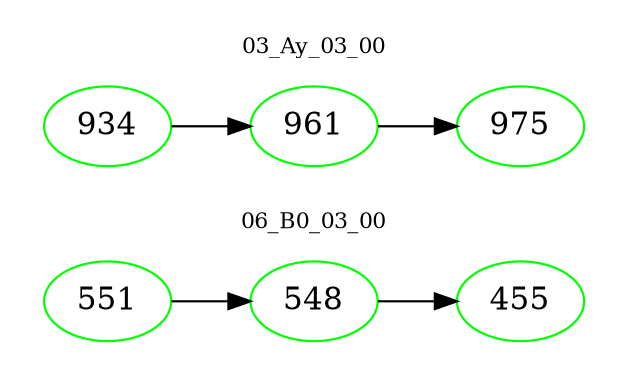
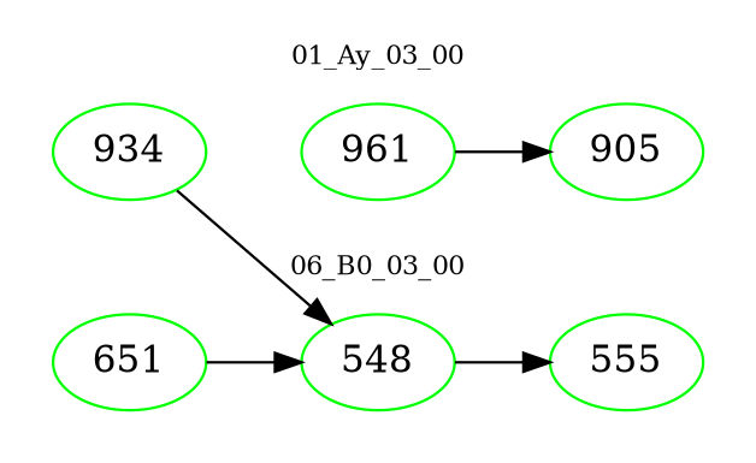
  digraph {
    rankdir=LR
    node [color=green]
    edge [color=black]
    n1 [label=934]
    n2 [label=961]
-   n3 [label=975]
-   n4 [label=551]
+   n3 [label=905]
+   n4 [label=651]
    n5 [label=548]
-   n6 [label=455]
+   n6 [label=555]
    subgraph cluster_1 {
      color=white
      fontsize=10
-     label="03_Ay_03_00"
+     label="01_Ay_03_00"
      n1
      n2
      n3
    }
    subgraph cluster_2 {
      color=white
      fontsize=10
      label="06_B0_03_00"
      n4
      n5
      n6
    }
-   n1 -> n2
+   n1 -> n5
    n2 -> n3
    n4 -> n5
    n5 -> n6
  }
